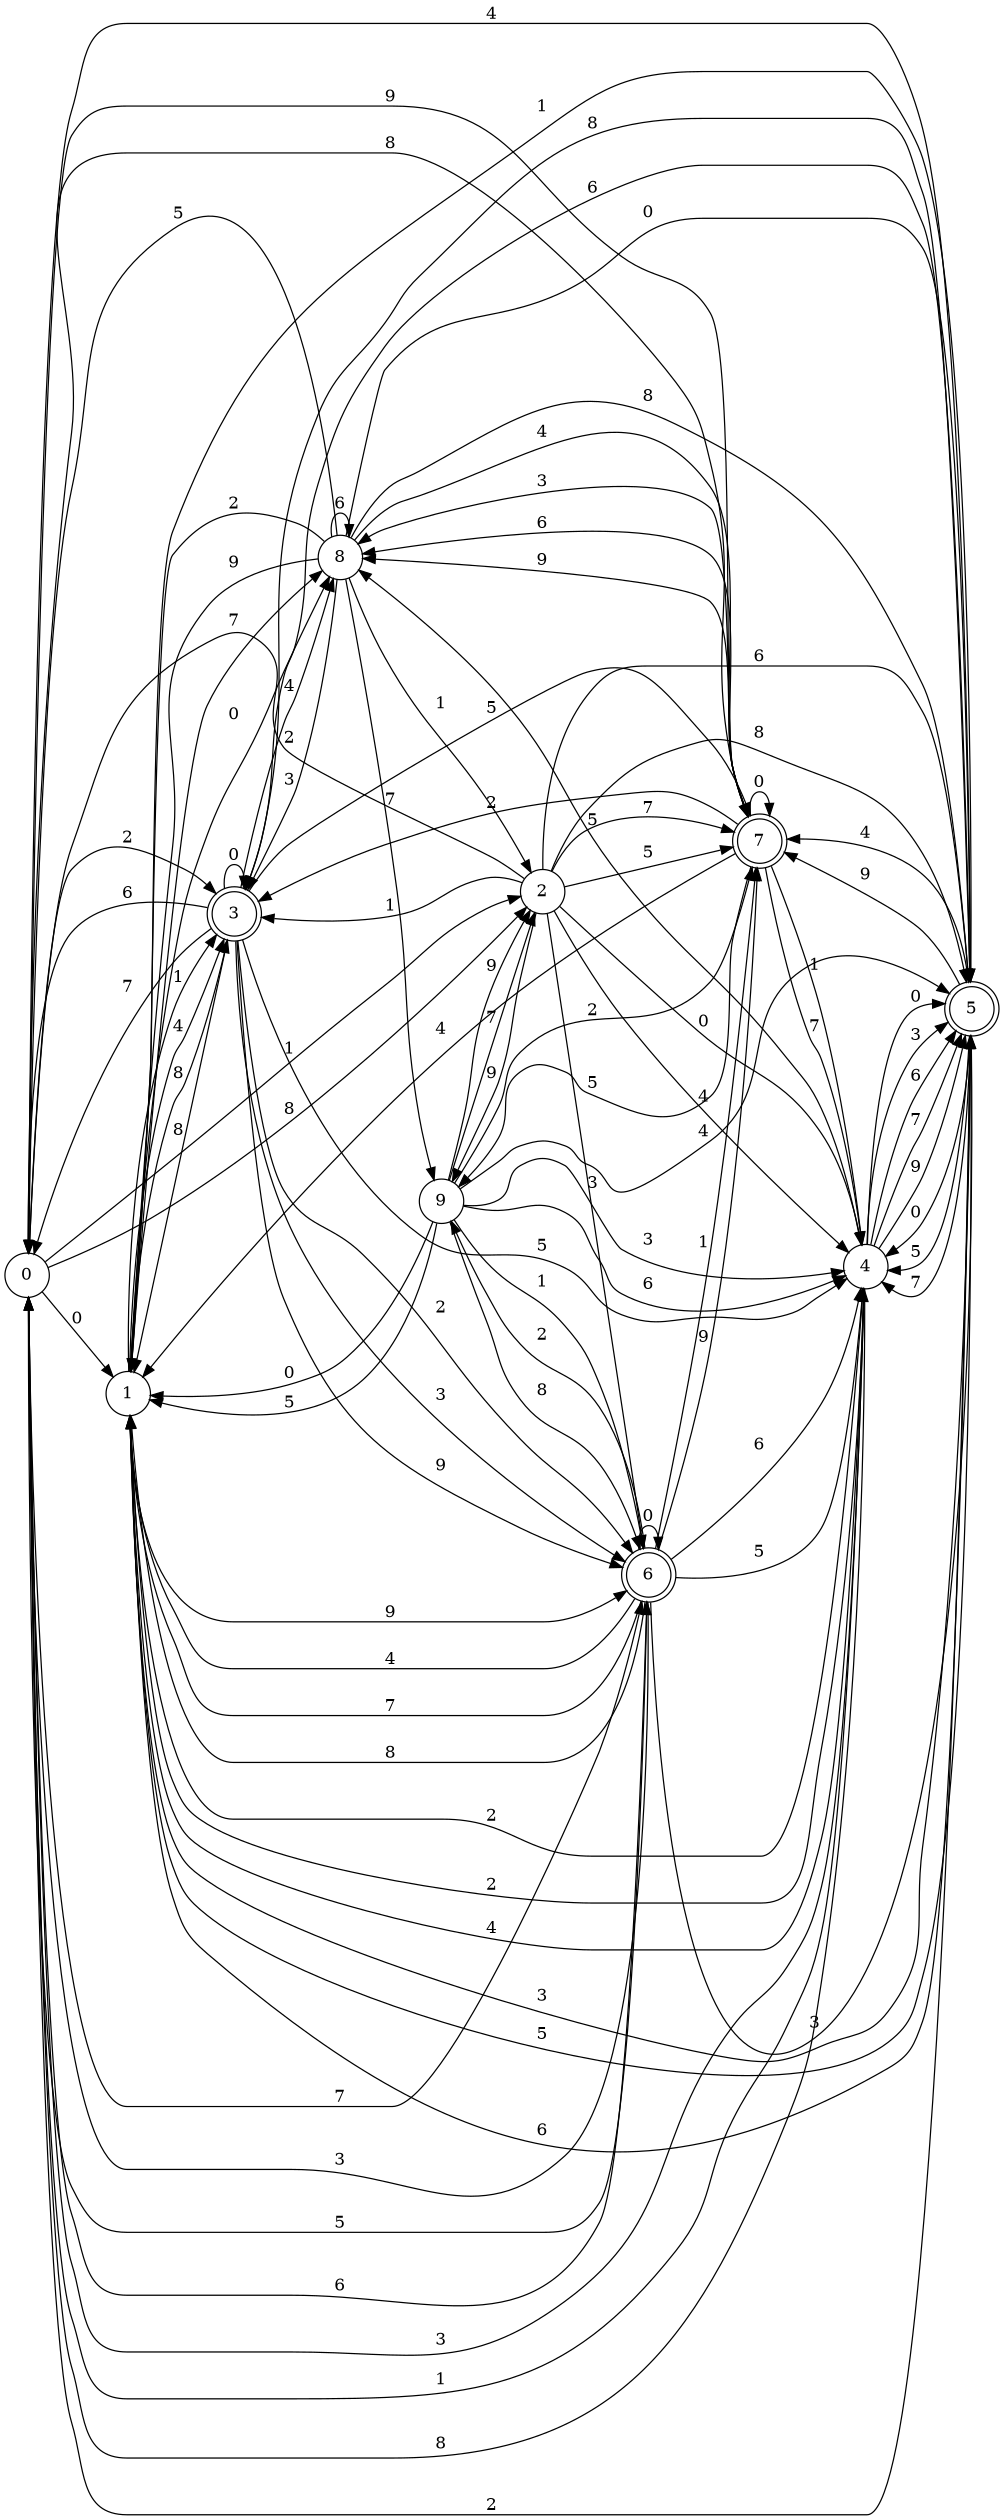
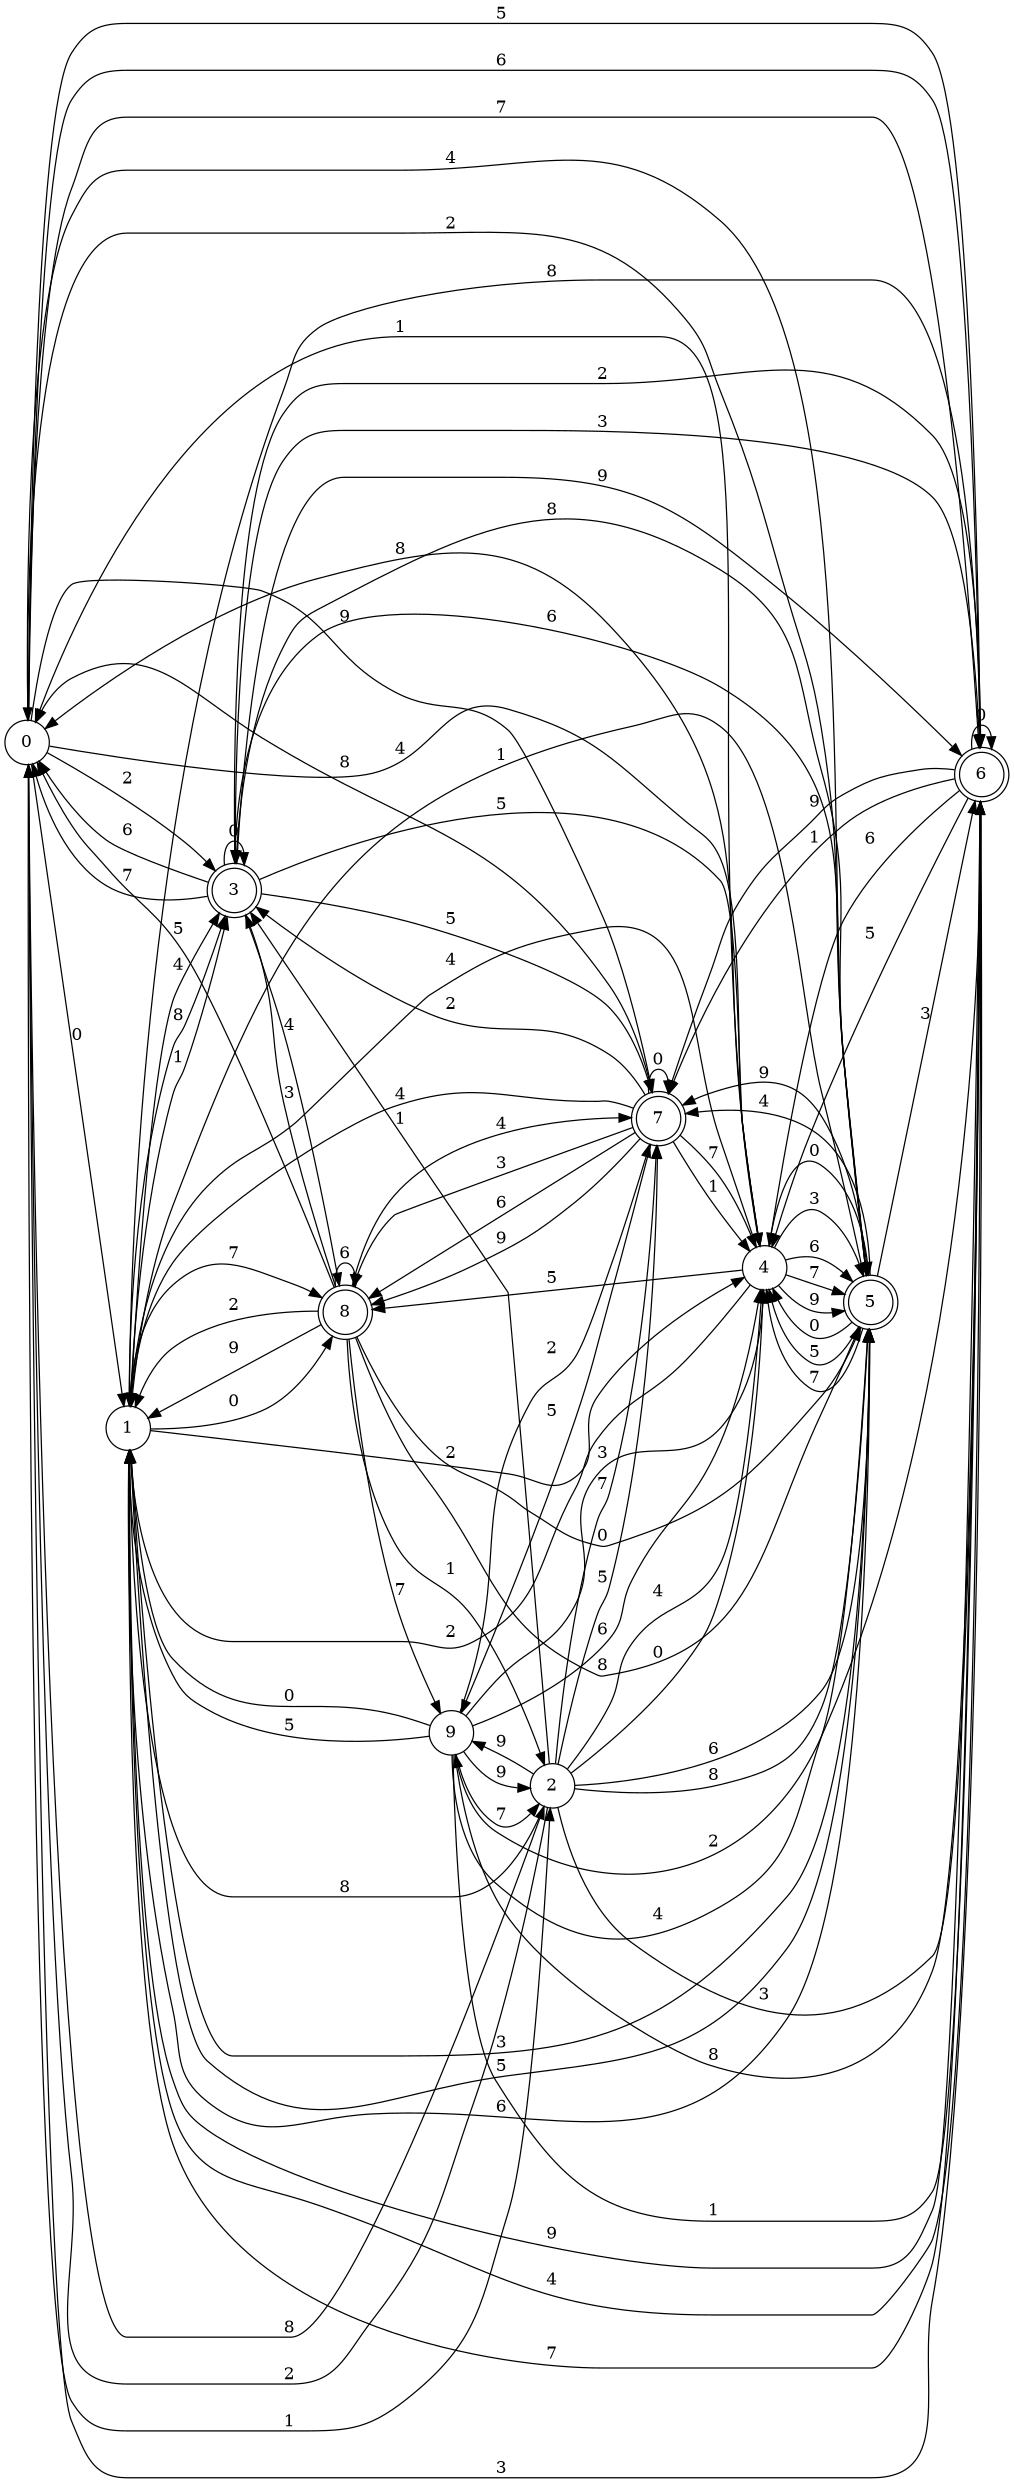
  digraph {
    rankdir=LR
    node [shape=circle]
    n1 [label=0]
    n2 [label=1]
    n3 [label=2]
    n4 [label=3 shape=doublecircle]
    n5 [label=4]
    n6 [label=5 shape=doublecircle]
    n7 [label=6 shape=doublecircle]
    n8 [label=7 shape=doublecircle]
-   n9 [label=8]
+   n9 [label=8 shape=doublecircle]
    n10 [label=9]
    n1 -> n2 [label=0]
    n1 -> n3 [label=1]
    n1 -> n3 [label=8]
    n1 -> n4 [label=2]
-   n1 -> n5 [label=3]
+   n1 -> n5 [label=4]
    n1 -> n6 [label=4]
    n1 -> n7 [label=5]
    n1 -> n7 [label=6]
    n1 -> n7 [label=7]
    n1 -> n8 [label=9]
    n2 -> n4 [label=1]
    n2 -> n4 [label=4]
    n2 -> n4 [label=8]
    n2 -> n5 [label=2]
    n2 -> n6 [label=3]
    n2 -> n6 [label=5]
    n2 -> n6 [label=6]
    n2 -> n7 [label=9]
    n2 -> n9 [label=0]
    n2 -> n9 [label=7]
    n3 -> n1 [label=2]
    n3 -> n4 [label=1]
    n3 -> n5 [label=0]
    n3 -> n5 [label=4]
    n3 -> n6 [label=6]
    n3 -> n6 [label=8]
    n3 -> n7 [label=3]
    n3 -> n8 [label=5]
    n3 -> n8 [label=7]
    n3 -> n10 [label=9]
    n4 -> n1 [label=6]
    n4 -> n1 [label=7]
-   n4 -> n2 [label=8]
+   n3 -> n2 [label=8]
    n4 -> n4 [label=0]
    n4 -> n5 [label=5]
    n4 -> n7 [label=2]
    n4 -> n7 [label=3]
    n4 -> n7 [label=9]
    n4 -> n8 [label=5]
    n4 -> n9 [label=4]
    n5 -> n1 [label=1]
    n5 -> n1 [label=8]
    n5 -> n2 [label=2]
    n5 -> n2 [label=4]
    n5 -> n6 [label=0]
    n5 -> n6 [label=3]
    n5 -> n6 [label=6]
    n5 -> n6 [label=7]
    n5 -> n6 [label=9]
    n5 -> n9 [label=5]
    n6 -> n1 [label=2]
    n6 -> n2 [label=1]
    n6 -> n4 [label=6]
    n6 -> n4 [label=8]
    n6 -> n5 [label=0]
    n6 -> n5 [label=5]
    n6 -> n5 [label=7]
-   n7 -> n6 [label=3]
+   n6 -> n7 [label=3]
    n6 -> n8 [label=4]
    n6 -> n8 [label=9]
    n7 -> n1 [label=3]
    n7 -> n2 [label=4]
    n7 -> n2 [label=7]
    n7 -> n2 [label=8]
    n7 -> n5 [label=5]
    n7 -> n5 [label=6]
    n7 -> n7 [label=0]
    n7 -> n8 [label=1]
    n7 -> n8 [label=9]
    n7 -> n10 [label=2]
    n8 -> n1 [label=8]
    n8 -> n2 [label=4]
    n8 -> n4 [label=2]
    n8 -> n5 [label=1]
    n8 -> n5 [label=7]
    n8 -> n8 [label=0]
    n8 -> n9 [label=3]
    n8 -> n9 [label=6]
    n8 -> n9 [label=9]
    n8 -> n10 [label=5]
    n9 -> n1 [label=5]
    n9 -> n2 [label=2]
    n9 -> n2 [label=9]
    n9 -> n3 [label=1]
    n9 -> n4 [label=3]
    n9 -> n6 [label=0]
    n9 -> n6 [label=8]
    n9 -> n8 [label=4]
    n9 -> n9 [label=6]
    n9 -> n10 [label=7]
    n10 -> n2 [label=0]
    n10 -> n2 [label=5]
    n10 -> n3 [label=7]
    n10 -> n3 [label=9]
    n10 -> n5 [label=3]
    n10 -> n5 [label=6]
    n10 -> n6 [label=4]
    n10 -> n7 [label=1]
    n10 -> n7 [label=8]
    n10 -> n8 [label=2]
  }
